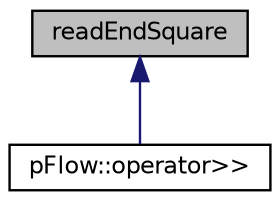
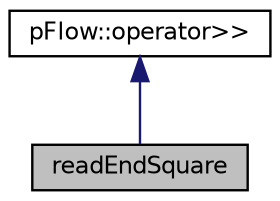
  digraph {
    rankdir=TB
    node [color=black fontname=Helvetica fontsize=10 shape=record style=filled]
    n1 [fillcolor=grey75 fontcolor=black height=0.2 label=readEndSquare width=0.4]
    n2 [fillcolor=white height=0.2 label="pFlow::operator\>\>" width=0.4]
-   n1 -> n2 [color=midnightblue dir=back fontname=Helvetica fontsize=10 labelfontname=Helvetica labelfontsize=10 style=solid]
+   n2 -> n1 [color=midnightblue dir=back fontname=Helvetica fontsize=10 labelfontname=Helvetica labelfontsize=10 style=solid]
  }
